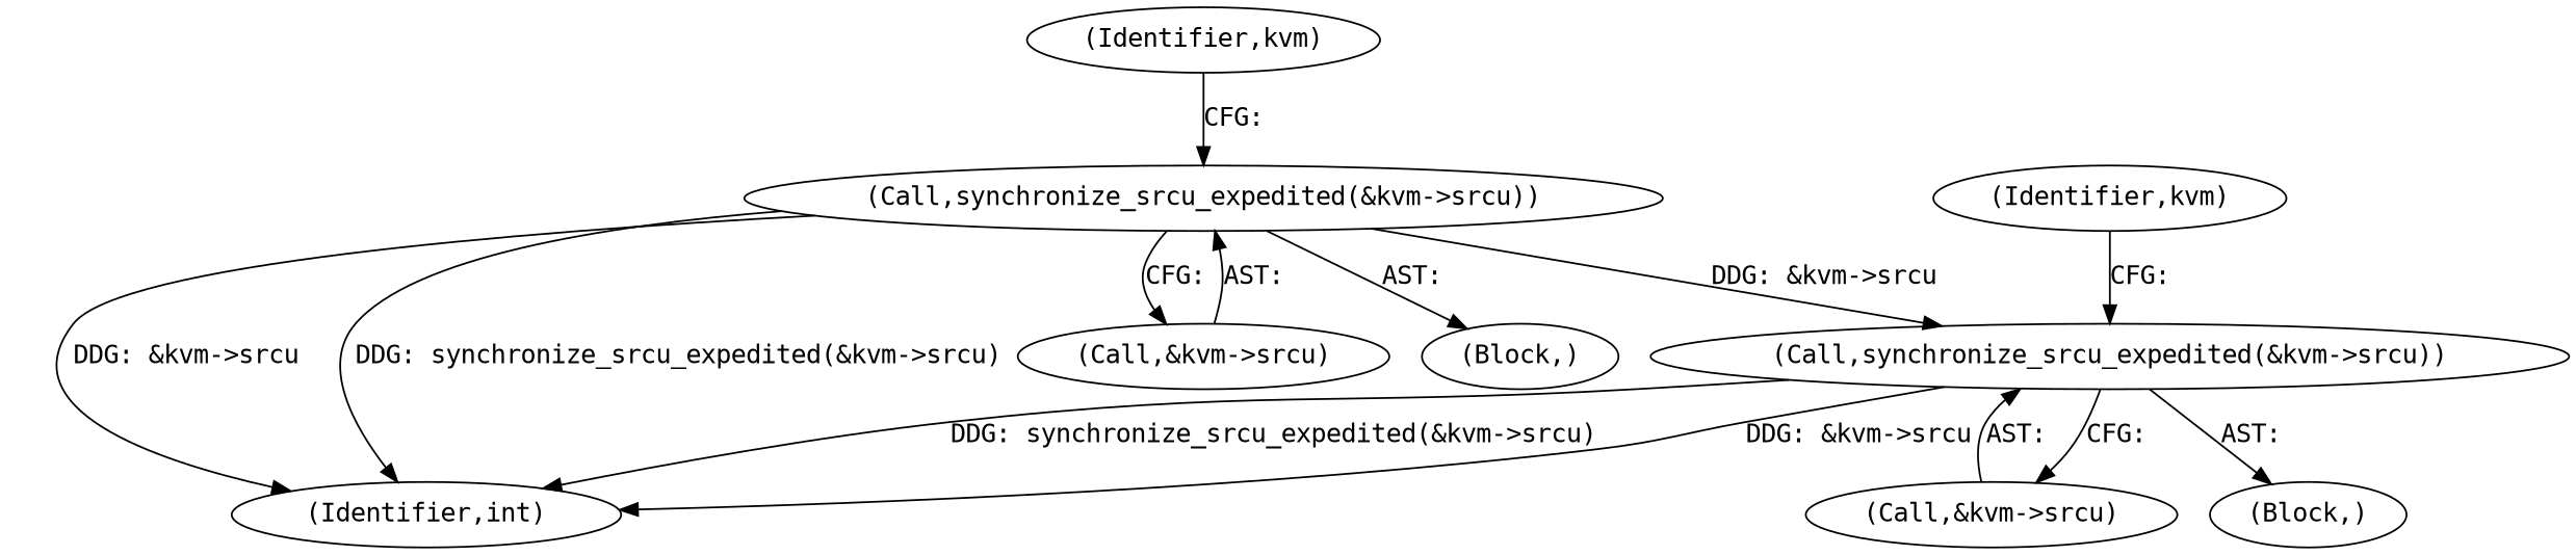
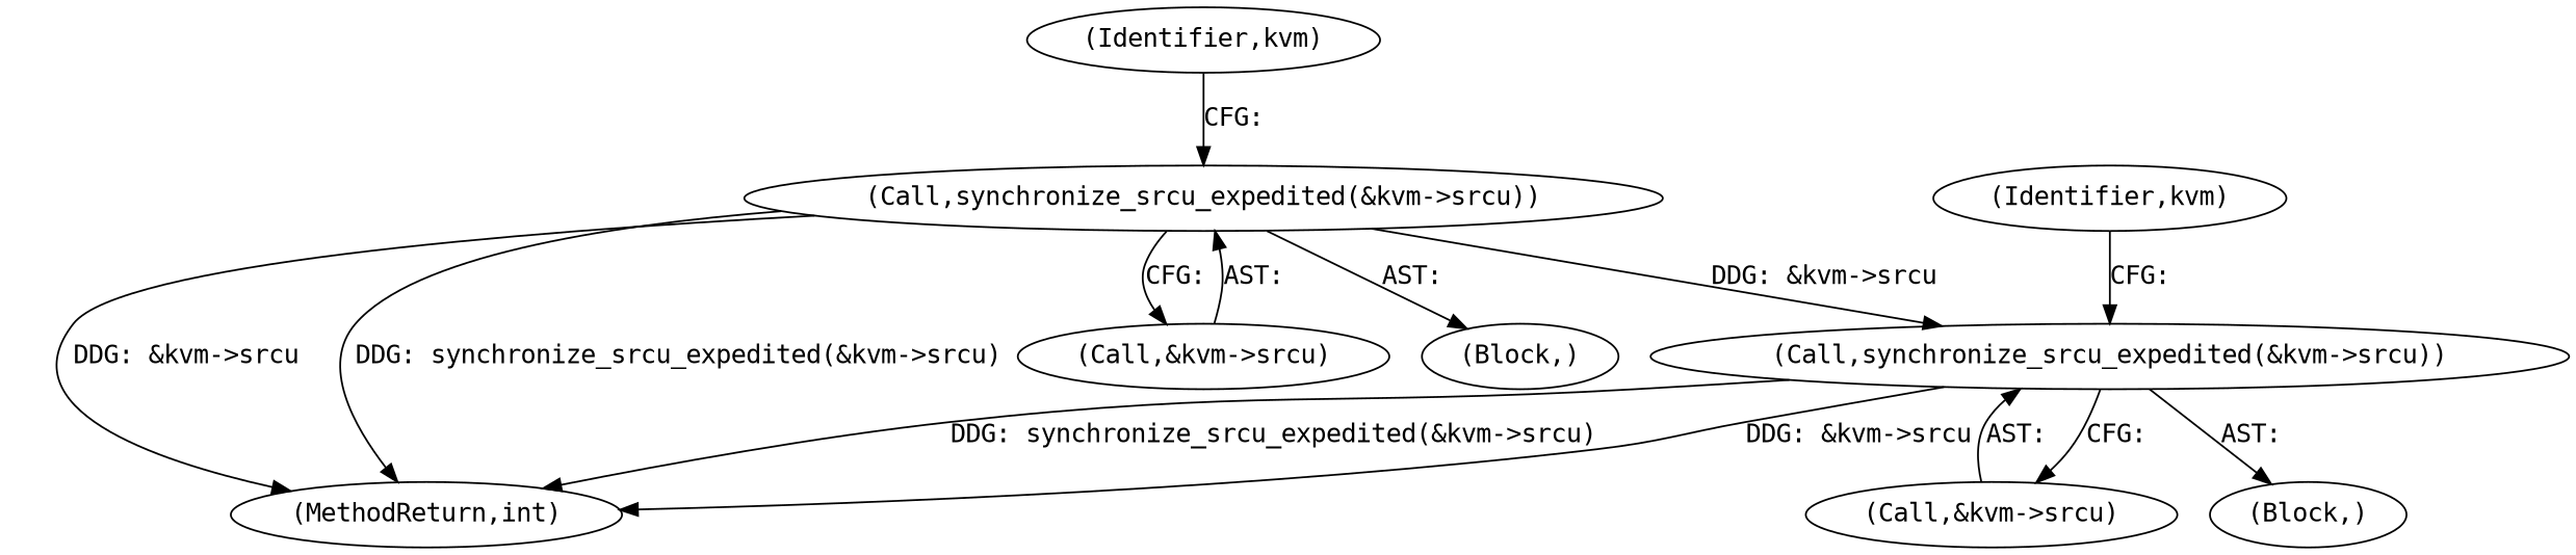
  digraph {
    fontname="DejaVu Sans Mono"
    node [fontname="DejaVu Sans Mono"]
    edge [fontname="DejaVu Sans Mono"]
    n1 [label="(Call,synchronize_srcu_expedited(&kvm->srcu))"]
    n2 [label="(Block,)"]
    n3 [label="(Call,&kvm->srcu)"]
-   n4 [label="(Identifier,int)"]
+   n4 [label="(MethodReturn,int)"]
    n5 [label="(Call,synchronize_srcu_expedited(&kvm->srcu))"]
    n6 [label="(Call,&kvm->srcu)"]
    n7 [label="(Block,)"]
    n8 [label="(Identifier,kvm)"]
    n9 [label="(Identifier,kvm)"]
    n1 -> n2 [label="AST: "]
    n1 -> n3 [label="CFG: "]
    n1 -> n4 [label="DDG: synchronize_srcu_expedited(&kvm->srcu)"]
    n1 -> n4 [label="DDG: &kvm->srcu"]
    n3 -> n1 [label="AST: "]
    n5 -> n1 [label="DDG: &kvm->srcu"]
    n5 -> n4 [label="DDG: &kvm->srcu"]
    n5 -> n4 [label="DDG: synchronize_srcu_expedited(&kvm->srcu)"]
    n5 -> n6 [label="CFG: "]
    n5 -> n7 [label="AST: "]
    n6 -> n5 [label="AST: "]
    n8 -> n1 [label="CFG: "]
    n9 -> n5 [label="CFG: "]
  }
